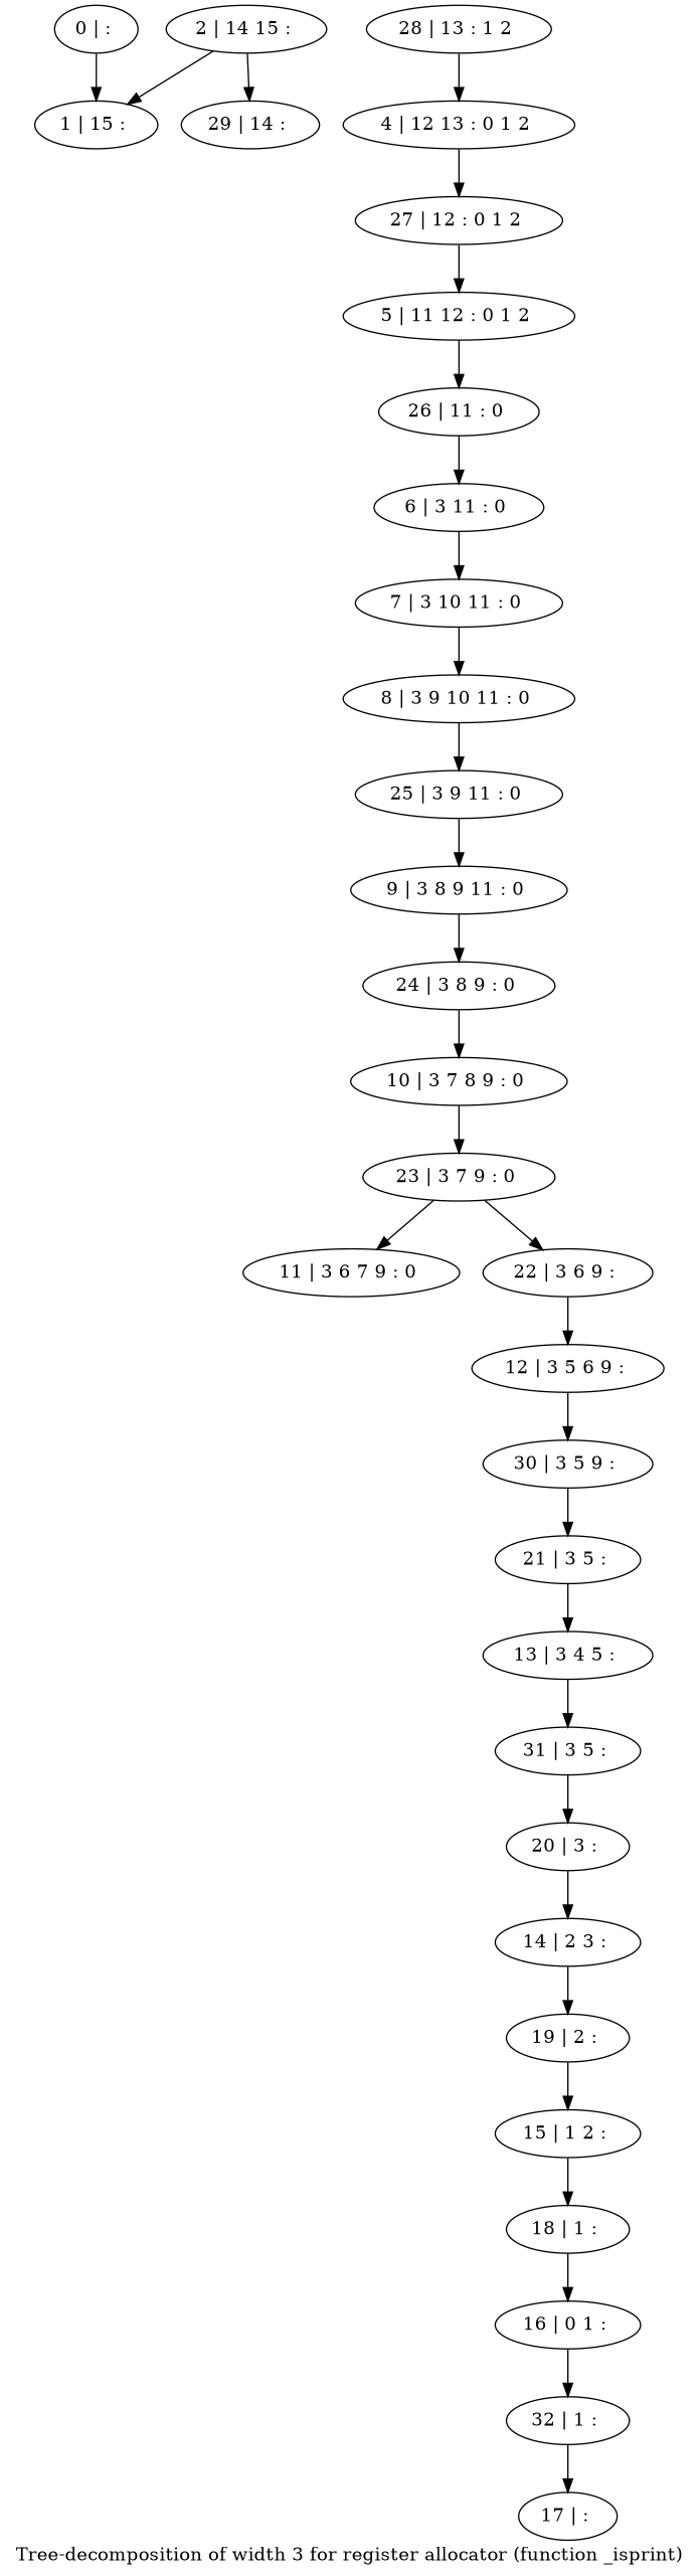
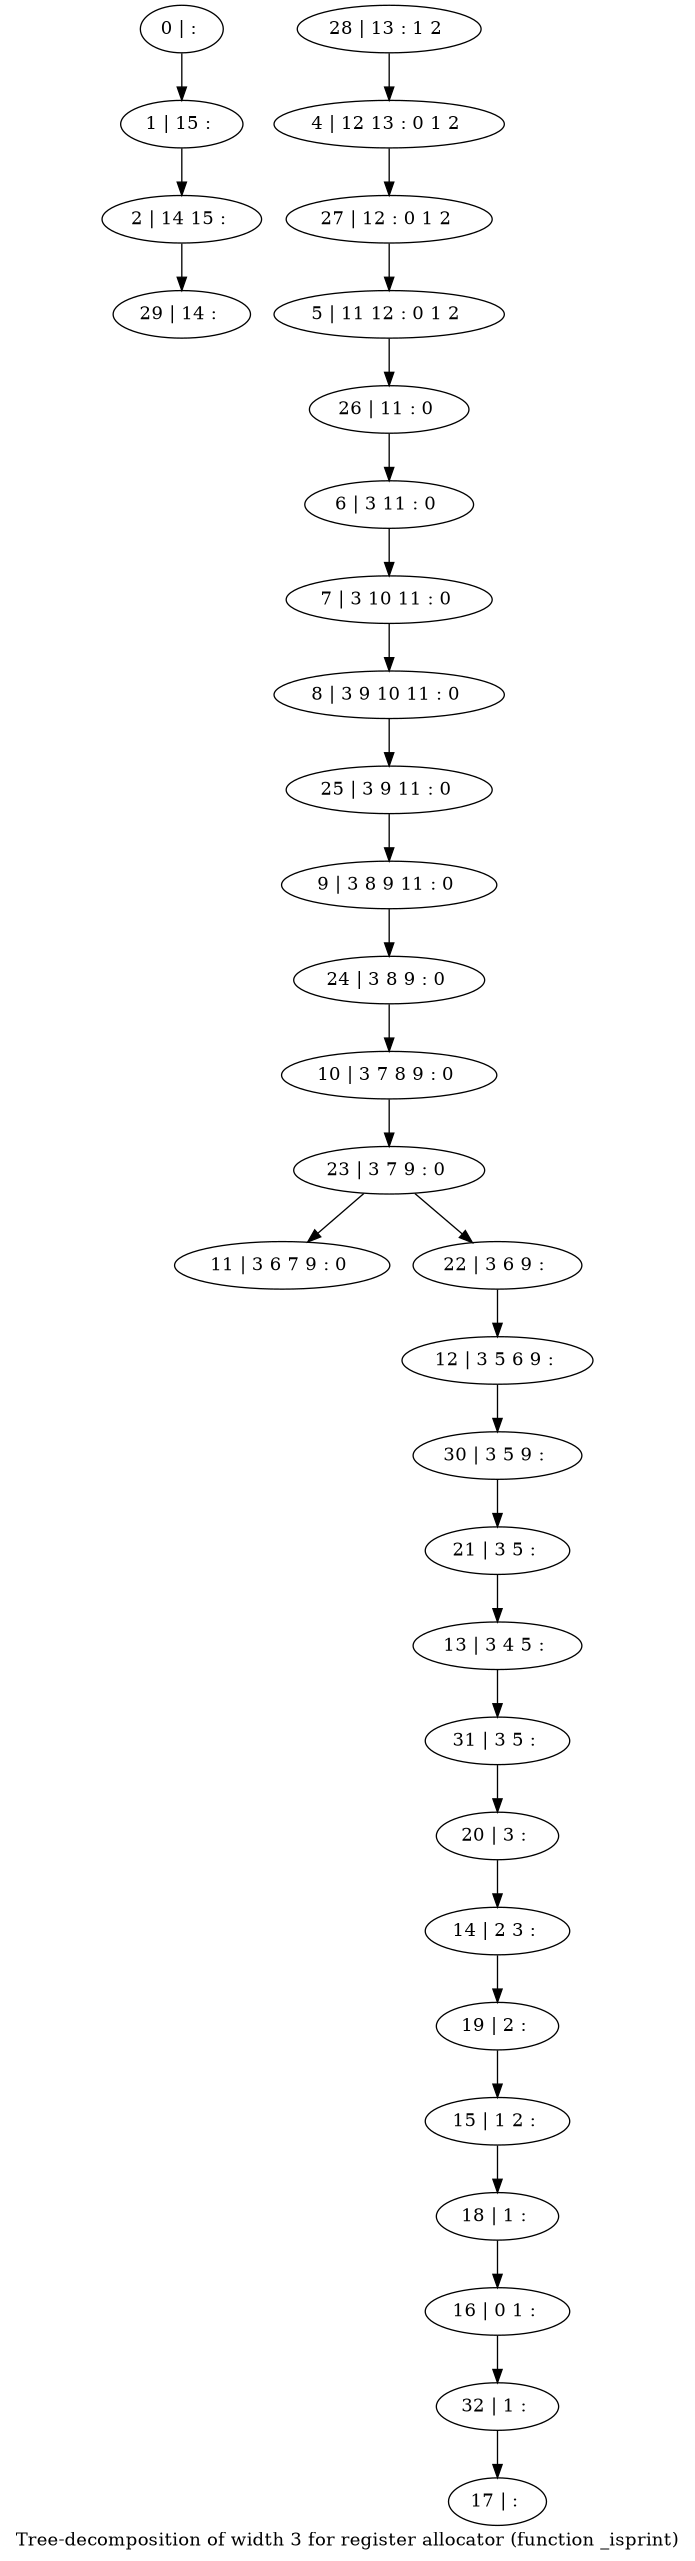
  digraph {
    label="Tree-decomposition of width 3 for register allocator (function _isprint)"
    n1 [label="0 | : "]
    n2 [label="1 | 15 : "]
    n3 [label="2 | 14 15 : "]
    n4 [label="29 | 14 : "]
    n5 [label="28 | 13 : 1 2 "]
    n6 [label="4 | 12 13 : 0 1 2 "]
    n7 [label="27 | 12 : 0 1 2 "]
    n8 [label="5 | 11 12 : 0 1 2 "]
    n9 [label="26 | 11 : 0 "]
    n10 [label="6 | 3 11 : 0 "]
    n11 [label="7 | 3 10 11 : 0 "]
    n12 [label="8 | 3 9 10 11 : 0 "]
    n13 [label="25 | 3 9 11 : 0 "]
    n14 [label="9 | 3 8 9 11 : 0 "]
    n15 [label="24 | 3 8 9 : 0 "]
    n16 [label="10 | 3 7 8 9 : 0 "]
    n17 [label="23 | 3 7 9 : 0 "]
    n18 [label="11 | 3 6 7 9 : 0 "]
    n19 [label="22 | 3 6 9 : "]
    n20 [label="12 | 3 5 6 9 : "]
    n21 [label="30 | 3 5 9 : "]
    n22 [label="21 | 3 5 : "]
    n23 [label="13 | 3 4 5 : "]
    n24 [label="31 | 3 5 : "]
    n25 [label="20 | 3 : "]
    n26 [label="14 | 2 3 : "]
    n27 [label="19 | 2 : "]
    n28 [label="15 | 1 2 : "]
    n29 [label="18 | 1 : "]
    n30 [label="16 | 0 1 : "]
    n31 [label="32 | 1 : "]
    n32 [label="17 | : "]
    n1 -> n2
-   n3 -> n2
+   n2 -> n3
    n3 -> n4
    n5 -> n6
    n6 -> n7
    n7 -> n8
    n8 -> n9
    n9 -> n10
    n10 -> n11
    n11 -> n12
    n12 -> n13
    n13 -> n14
    n14 -> n15
    n15 -> n16
    n16 -> n17
    n17 -> n18
    n17 -> n19
    n19 -> n20
    n20 -> n21
    n21 -> n22
    n22 -> n23
    n23 -> n24
    n24 -> n25
    n25 -> n26
    n26 -> n27
    n27 -> n28
    n28 -> n29
    n29 -> n30
    n30 -> n31
    n31 -> n32
  }
